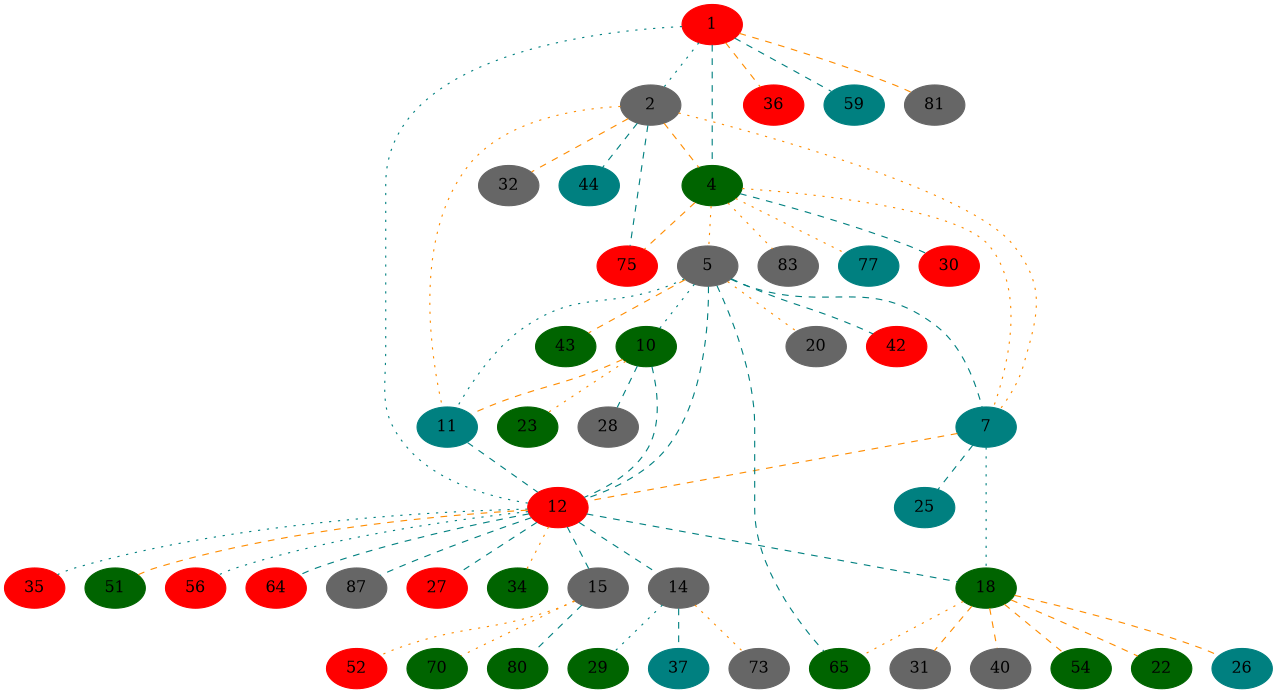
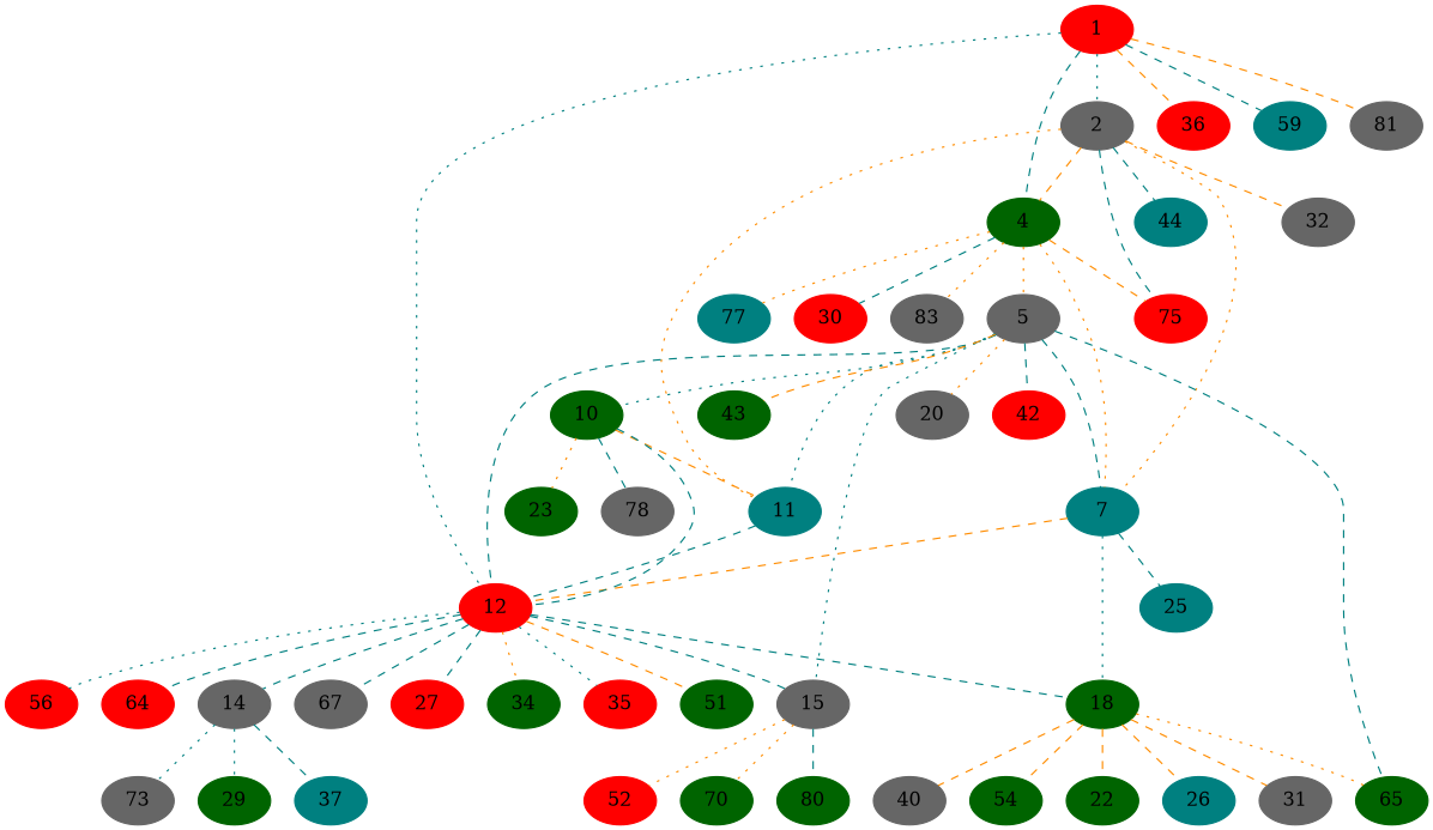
  graph {
    node [color=gray40 style=filled]
    edge [color=teal style=dashed]
    2 [super="+3+21"]
    4 [color=darkgreen super="+46+6+38+68+69+71+76+86+88+45"]
    7 [color=teal super="+82+17"]
    11 [color=teal super="+58+84"]
    32
    44 [color=teal]
    75 [color=red]
    1 [color=red]
    12 [color=red super="+13"]
    36 [color=red]
    59 [color=teal]
    81
    5 [super="+57+62+8+39+49"]
    30 [color=red]
    n15 [label=83]
    77 [color=teal]
    15
    18 [color=darkgreen super="+19"]
    14
    27 [color=red]
    34 [color=darkgreen super="+66"]
    35 [color=red]
    51 [color=darkgreen]
    56 [color=red]
    64 [color=red]
-   67 [label=87]
+   67
    25 [color=teal]
    10 [color=darkgreen]
    n29 [label=20]
    42 [color=red]
    43 [color=darkgreen super="+83"]
    65 [color=darkgreen super="+85+87"]
    23 [color=darkgreen]
-   78 [label=28]
+   78
    52 [color=red]
    70 [color=darkgreen]
    80 [color=darkgreen]
    22 [color=darkgreen]
    26 [color=teal]
    31
    n41 [label=40]
    54 [color=darkgreen]
    29 [color=darkgreen]
    37 [color=teal]
    73
    2 -- 4 [color=darkorange weight=2]
    2 -- 7 [color=darkorange style=dotted]
    2 -- 11 [color=darkorange style=dotted]
    2 -- 32 [color=darkorange]
    2 -- 44
    2 -- 75
    4 -- 7 [color=darkorange style=dotted]
    4 -- 75 [color=darkorange]
    4 -- 5 [color=darkorange style=dotted weight=2]
    4 -- 30
    4 -- n15 [color=darkorange style=dotted]
    4 -- 77 [color=darkorange style=dotted]
    7 -- 12 [color=darkorange]
    7 -- 18 [style=dotted weight=4]
    7 -- 25
    11 -- 12
    1 -- 2 [style=dotted weight=2]
    1 -- 4
    1 -- 12 [style=dotted]
    1 -- 36 [color=darkorange]
    1 -- 59
    1 -- 81 [color=darkorange]
    12 -- 15 [weight=2]
    12 -- 18
    12 -- 14 [weight=2]
    12 -- 27
    12 -- 34 [color=darkorange style=dotted]
    12 -- 35 [style=dotted]
    12 -- 51 [color=darkorange]
    12 -- 56 [style=dotted]
    12 -- 64
    12 -- 67
    5 -- 7 [weight=2]
    5 -- 11 [style=dotted weight=2]
    5 -- 12 [weight=2]
+   5 -- 15 [style=dotted]
    5 -- 10 [style=dotted]
    5 -- n29 [color=darkorange style=dotted]
    5 -- 42
    5 -- 43 [color=darkorange]
    5 -- 65
    15 -- 52 [color=darkorange style=dotted]
    15 -- 70 [color=darkorange style=dotted]
    15 -- 80
    18 -- 65 [color=darkorange style=dotted]
    18 -- 22 [color=darkorange]
    18 -- 26 [color=darkorange]
    18 -- 31 [color=darkorange]
    18 -- n41 [color=darkorange]
    18 -- 54 [color=darkorange]
    14 -- 29 [style=dotted]
    14 -- 37
-   14 -- 73 [color=darkorange style=dotted]
+   14 -- 73 [style=dotted]
    10 -- 11 [color=darkorange]
    10 -- 12
    10 -- 23 [color=darkorange style=dotted]
    10 -- 78
  }
